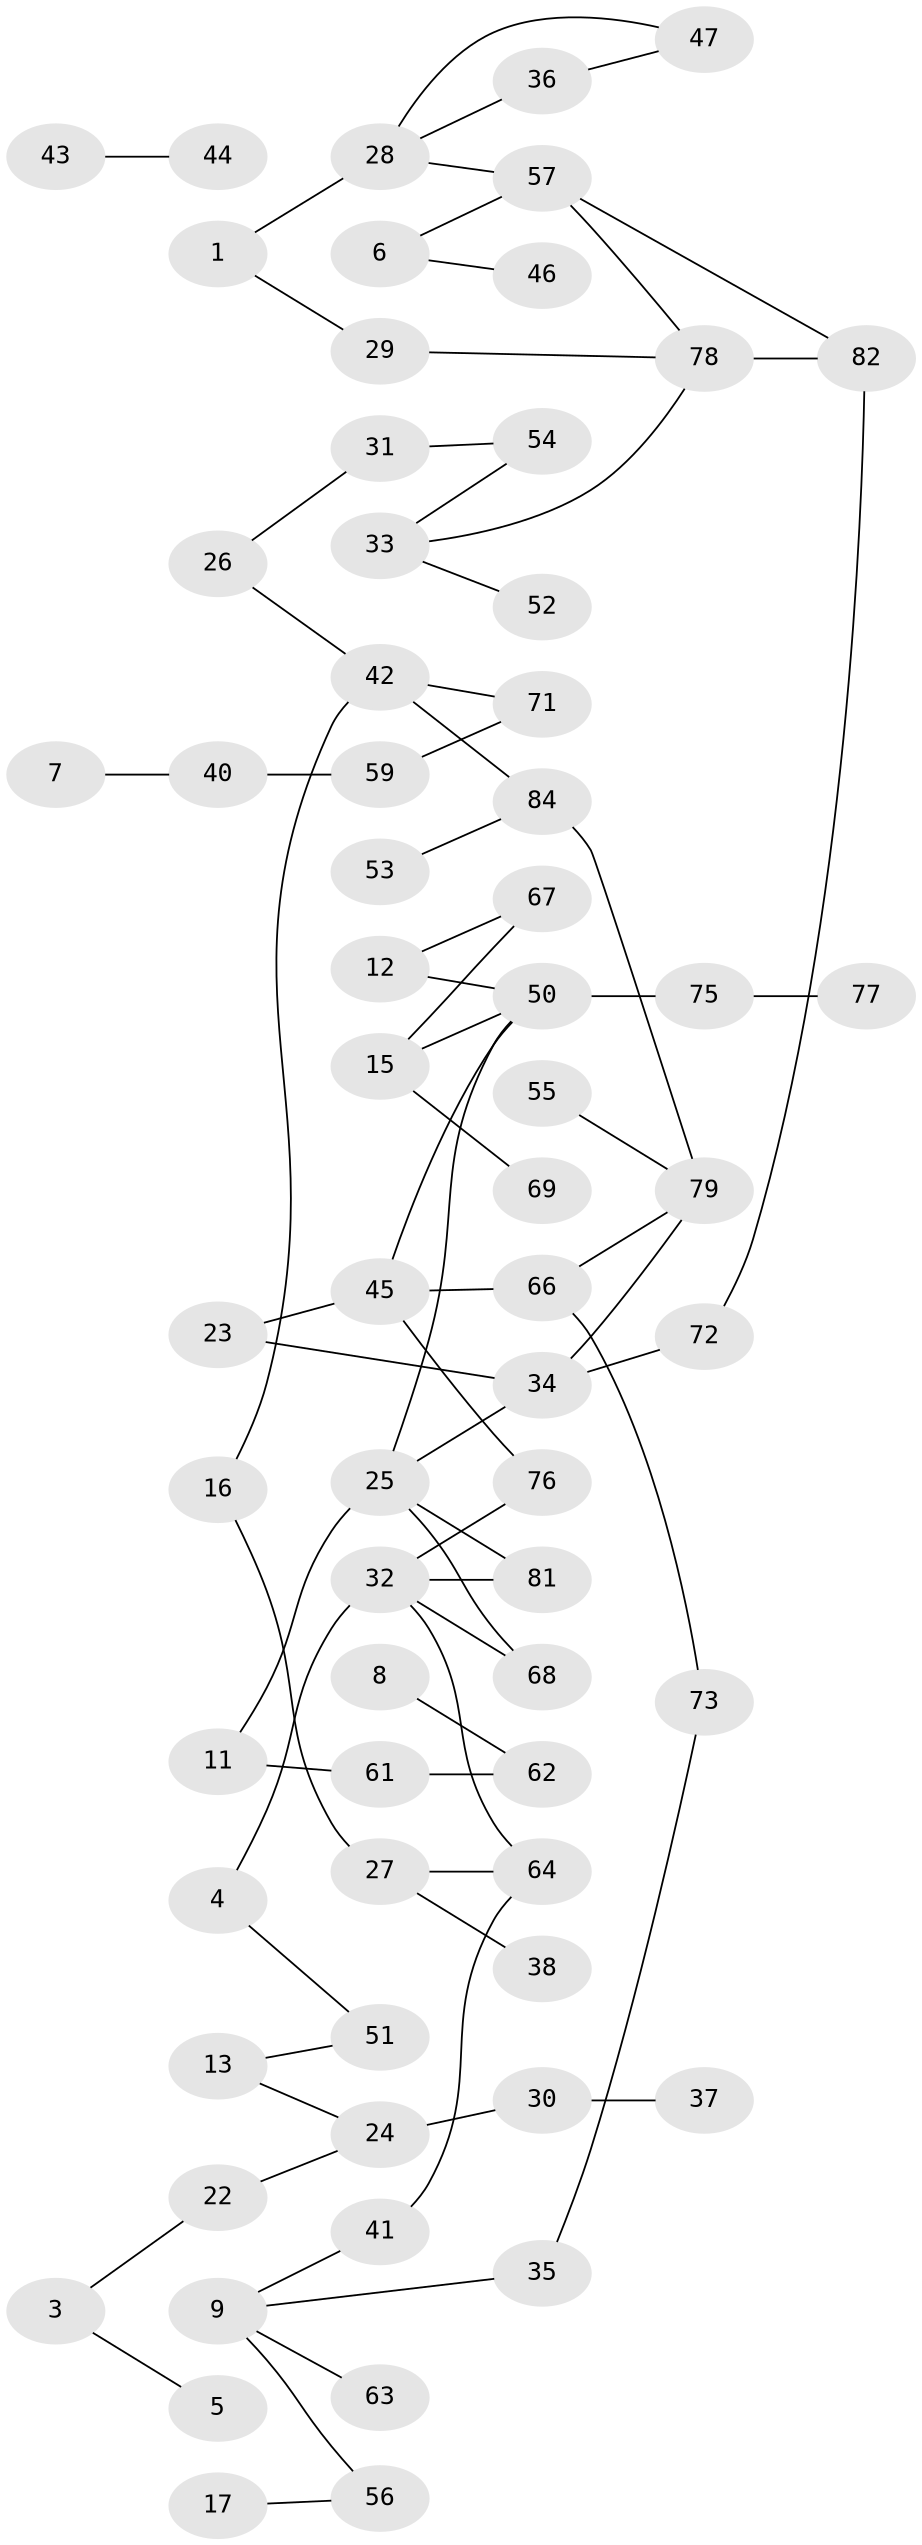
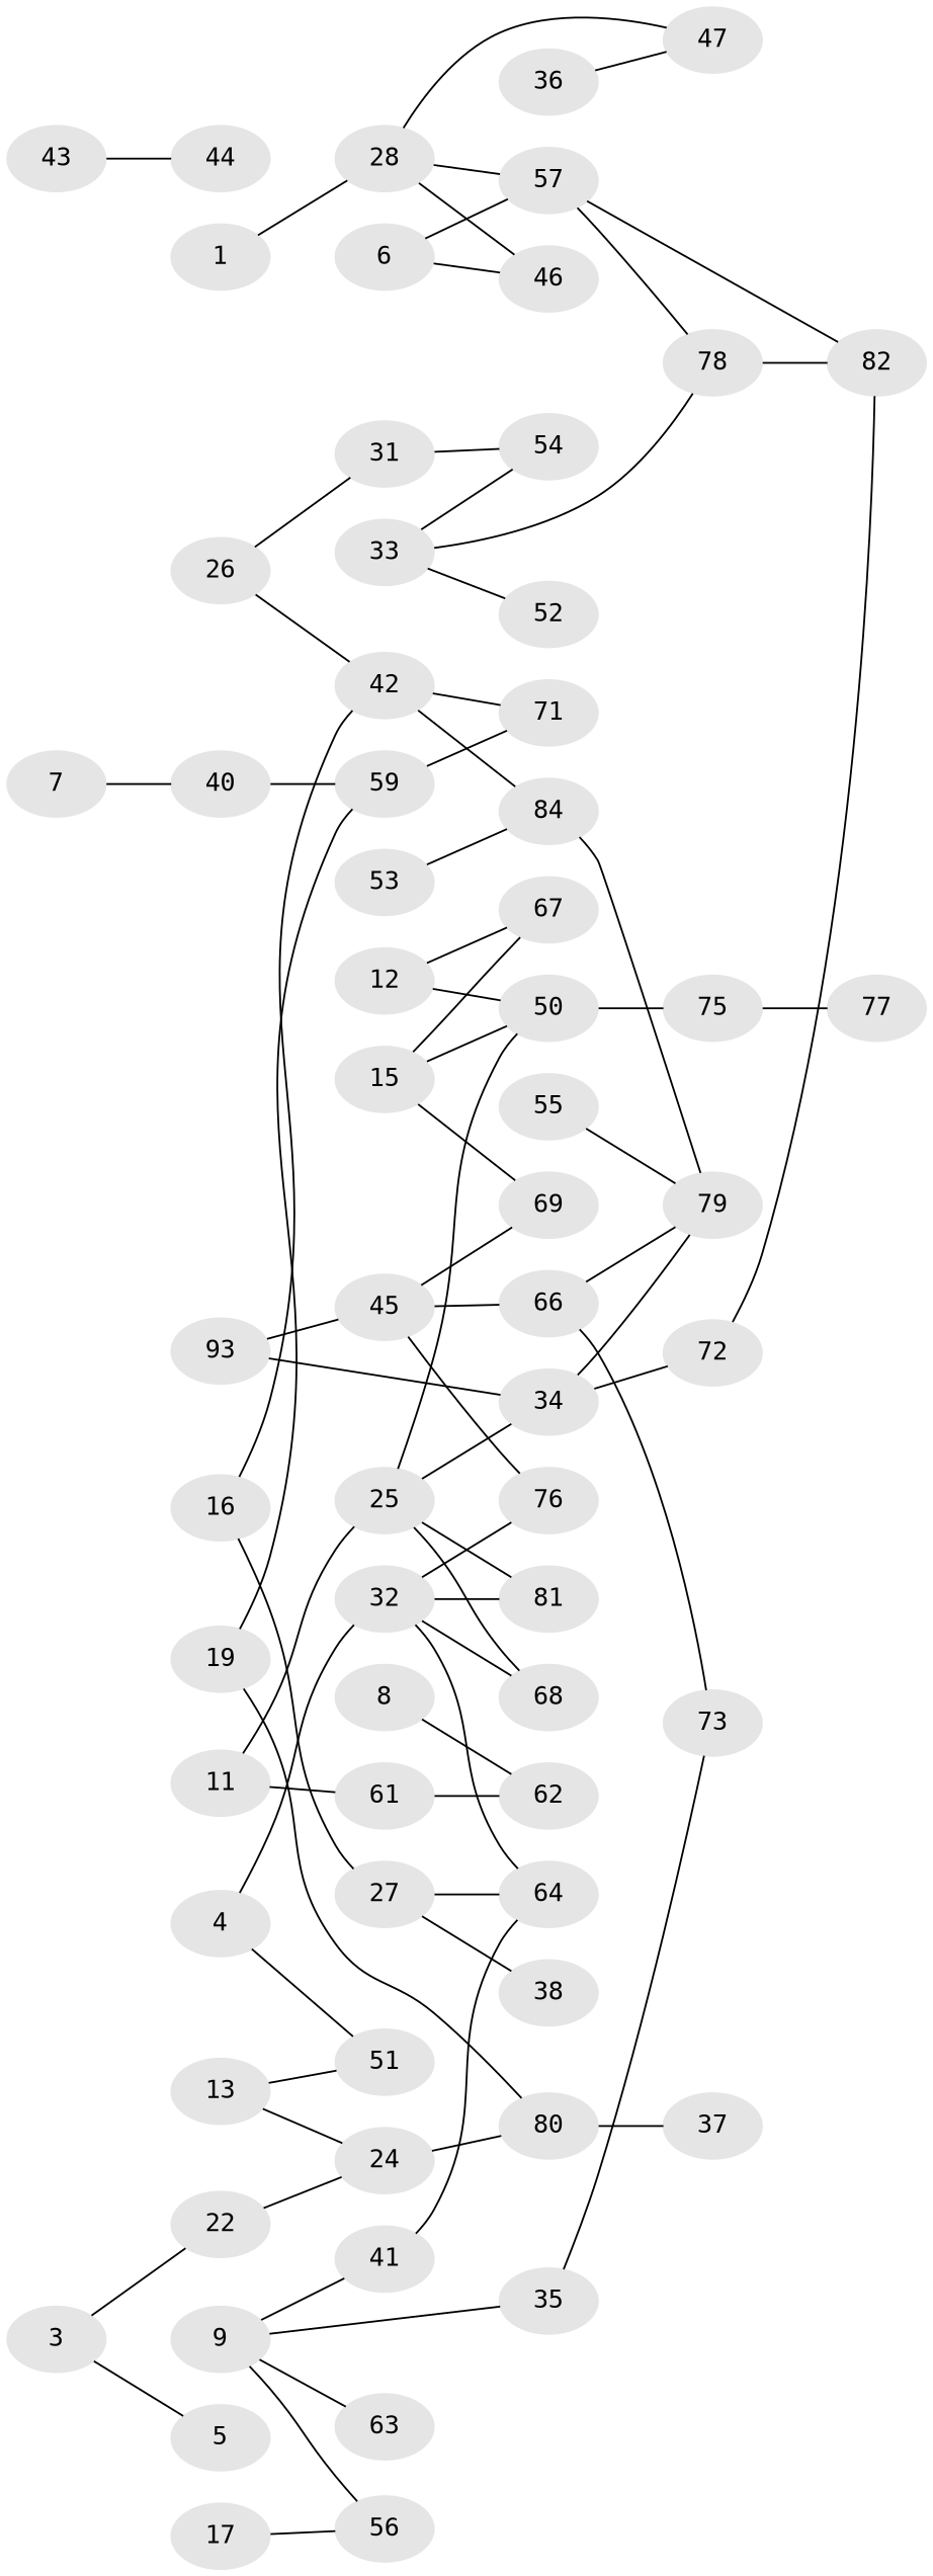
  graph {
    fontname="DejaVu Sans Mono"
    rankdir=LR
    node [color=gray90 fontname="DejaVu Sans Mono" style=filled]
    edge [fontname="DejaVu Sans Mono" weight=1.0]
    1
    28
-   29
    57
    36
    47
    78
    3
    5
    22
    24
    4
    32
    51
    76
    68
    81
    64
    n19 [label=46]
    6
    82
    7
    40
    59
    8
    62
    9
    35
    41
    56
    63
    73
    11
    25
    61
    50
    34
    12
    67
    75
    13
-   30
+   30 [label=80]
    15
    69
    16
    27
    42
    38
    71
    n50 [label=84]
    17
+   19
    37
-   23
+   23 [label=93]
    45
    72
    79
    66
    26
    31
    54
    33
    52
    43
    44
    77
    53
    55
    1 -- 28
-   1 -- 29
    28 -- 57
-   28 -- 36
+   28 -- n19
    28 -- 47
-   29 -- 78
    57 -- 78
    57 -- 82
    36 -- 47
    78 -- 82
    3 -- 5
    3 -- 22
    22 -- 24
    24 -- 30
    4 -- 32
    4 -- 51
    32 -- 76
    32 -- 68
    32 -- 81
    32 -- 64
    6 -- 57
    6 -- n19
    7 -- 40
    40 -- 59
    59 -- 71
    8 -- 62
    9 -- 35
    9 -- 41
    9 -- 56
    9 -- 63
    35 -- 73
    41 -- 64
    11 -- 25
    11 -- 61
    25 -- 68
    25 -- 81
    25 -- 50
    25 -- 34
    61 -- 62
    50 -- 75
    34 -- 72
    34 -- 79
    12 -- 50
    12 -- 67
    75 -- 77
    13 -- 24
    13 -- 51
    30 -- 37
    15 -- 50
    15 -- 67
    15 -- 69
    16 -- 27
    16 -- 42
    27 -- 64
    27 -- 38
    42 -- 71
    42 -- n50
    n50 -- 79
    17 -- 56
+   19 -- 59
+   19 -- 30
    23 -- 34
    23 -- 45
    45 -- 76 [weight=2.0]
-   45 -- 50
+   45 -- 69
    45 -- 66
    72 -- 82
    66 -- 73
    66 -- 79
    26 -- 42
    26 -- 31
    31 -- 54
    33 -- 78
    33 -- 54
    33 -- 52
    43 -- 44
    53 -- n50
    55 -- 79
  }
